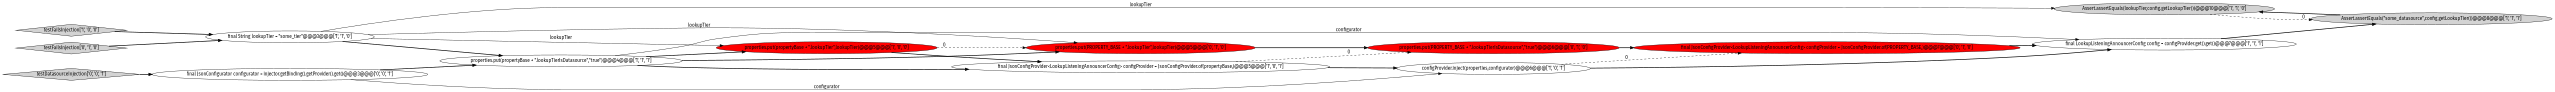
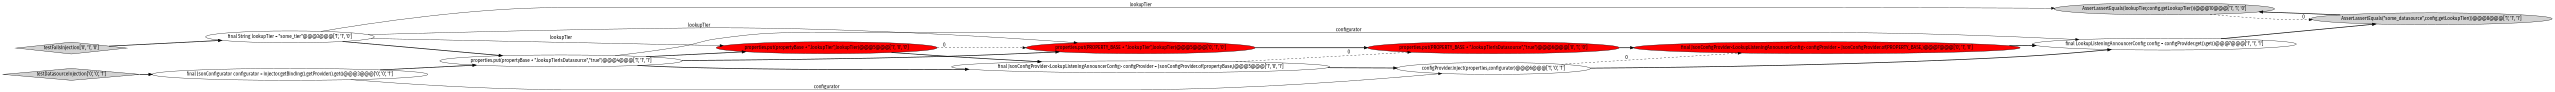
  digraph {
    rankdir=LR
    fontname="Fira Sans"
    node [fillcolor=white shape=ellipse style=filled fontname="Fira Sans"]
    edge [style=bold fontname="Fira Sans"]
    n1 [fillcolor=lightgray label="testFailsInjection['0', '1', '0']" shape=diamond]
    n2 [label="final String lookupTier = \"some_tier\"@@@3@@@['1', '1', '0']"]
    n3 [fillcolor=red label="final JsonConfigProvider<LookupListeningAnnouncerConfig> configProvider = JsonConfigProvider.of(PROPERTY_BASE,)@@@7@@@['0', '1', '0']"]
    n4 [label="final LookupListeningAnnouncerConfig config = configProvider.get().get()@@@7@@@['1', '1', '1']"]
-   n5 [fillcolor=lightgray label="testFailsInjection['1', '0', '0']" shape=diamond]
    n6 [fillcolor=lightgray label="Assert.assertEquals(\"some_datasource\",config.getLookupTier())@@@8@@@['1', '1', '1']"]
    n7 [fillcolor=lightgray label="Assert.assertEquals(lookupTier,config.getLookupTier())@@@10@@@['1', '1', '0']"]
    n8 [label="final JsonConfigProvider<LookupListeningAnnouncerConfig> configProvider = JsonConfigProvider.of(propertyBase,)@@@5@@@['1', '0', '1']"]
    n9 [fillcolor=red label="properties.put(PROPERTY_BASE + \".lookupTierIsDatasource\",\"true\")@@@6@@@['0', '1', '0']"]
    n10 [label="configProvider.inject(properties,configurator)@@@6@@@['1', '0', '1']"]
    n11 [label="final JsonConfigurator configurator = injector.getBinding().getProvider().get()@@@3@@@['0', '0', '1']"]
    n12 [label="properties.put(propertyBase + \".lookupTierIsDatasource\",\"true\")@@@4@@@['1', '1', '1']"]
    n13 [fillcolor=red label="properties.put(PROPERTY_BASE + \".lookupTier\",lookupTier)@@@5@@@['0', '1', '0']"]
    n14 [fillcolor=lightgray label="testDatasourceInjection['0', '0', '1']" shape=diamond]
    n15 [fillcolor=red label="properties.put(propertyBase + \".lookupTier\",lookupTier)@@@5@@@['1', '0', '0']"]
    n1 -> n2
    n2 -> n7 [label=lookupTier style=solid]
    n2 -> n12
    n2 -> n13 [label=lookupTier style=solid]
    n2 -> n15 [label=lookupTier style=solid]
    n3 -> n4
    n4 -> n6
-   n5 -> n2
    n6 -> n7
    n7 -> n6 [label=0 style=dashed]
    n8 -> n9 [label=0 style=dashed]
    n8 -> n10
    n9 -> n3
    n10 -> n3 [label=0 style=dashed]
    n10 -> n4
    n11 -> n10 [label=configurator style=solid]
    n11 -> n12
    n12 -> n4 [label=configurator style=solid]
    n12 -> n8
    n12 -> n13
    n12 -> n15
    n13 -> n9
    n14 -> n11
    n15 -> n8
    n15 -> n13 [label=0 style=dashed]
  }
